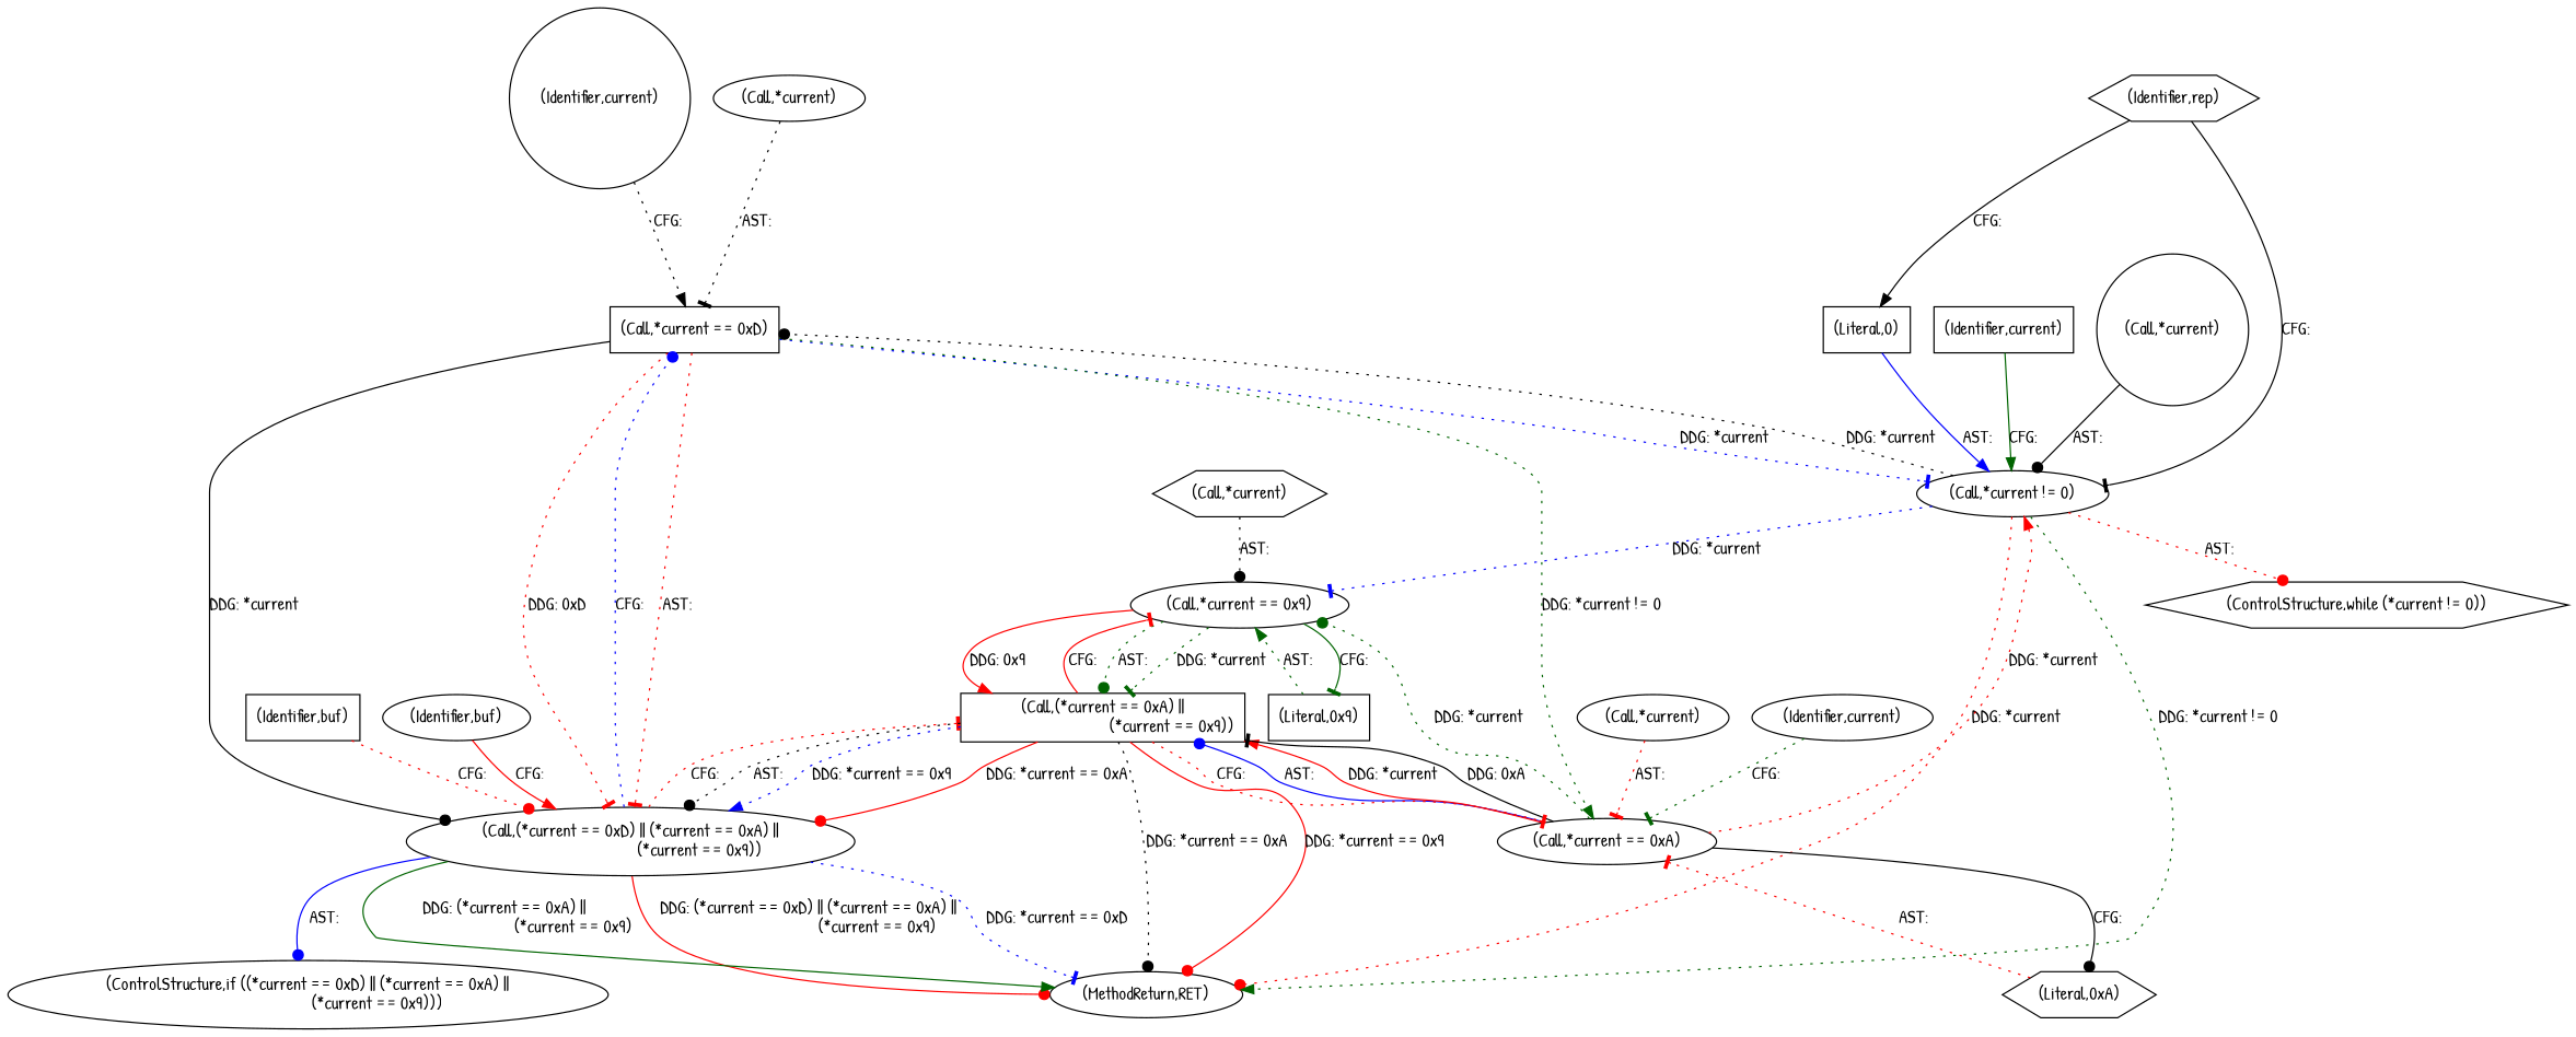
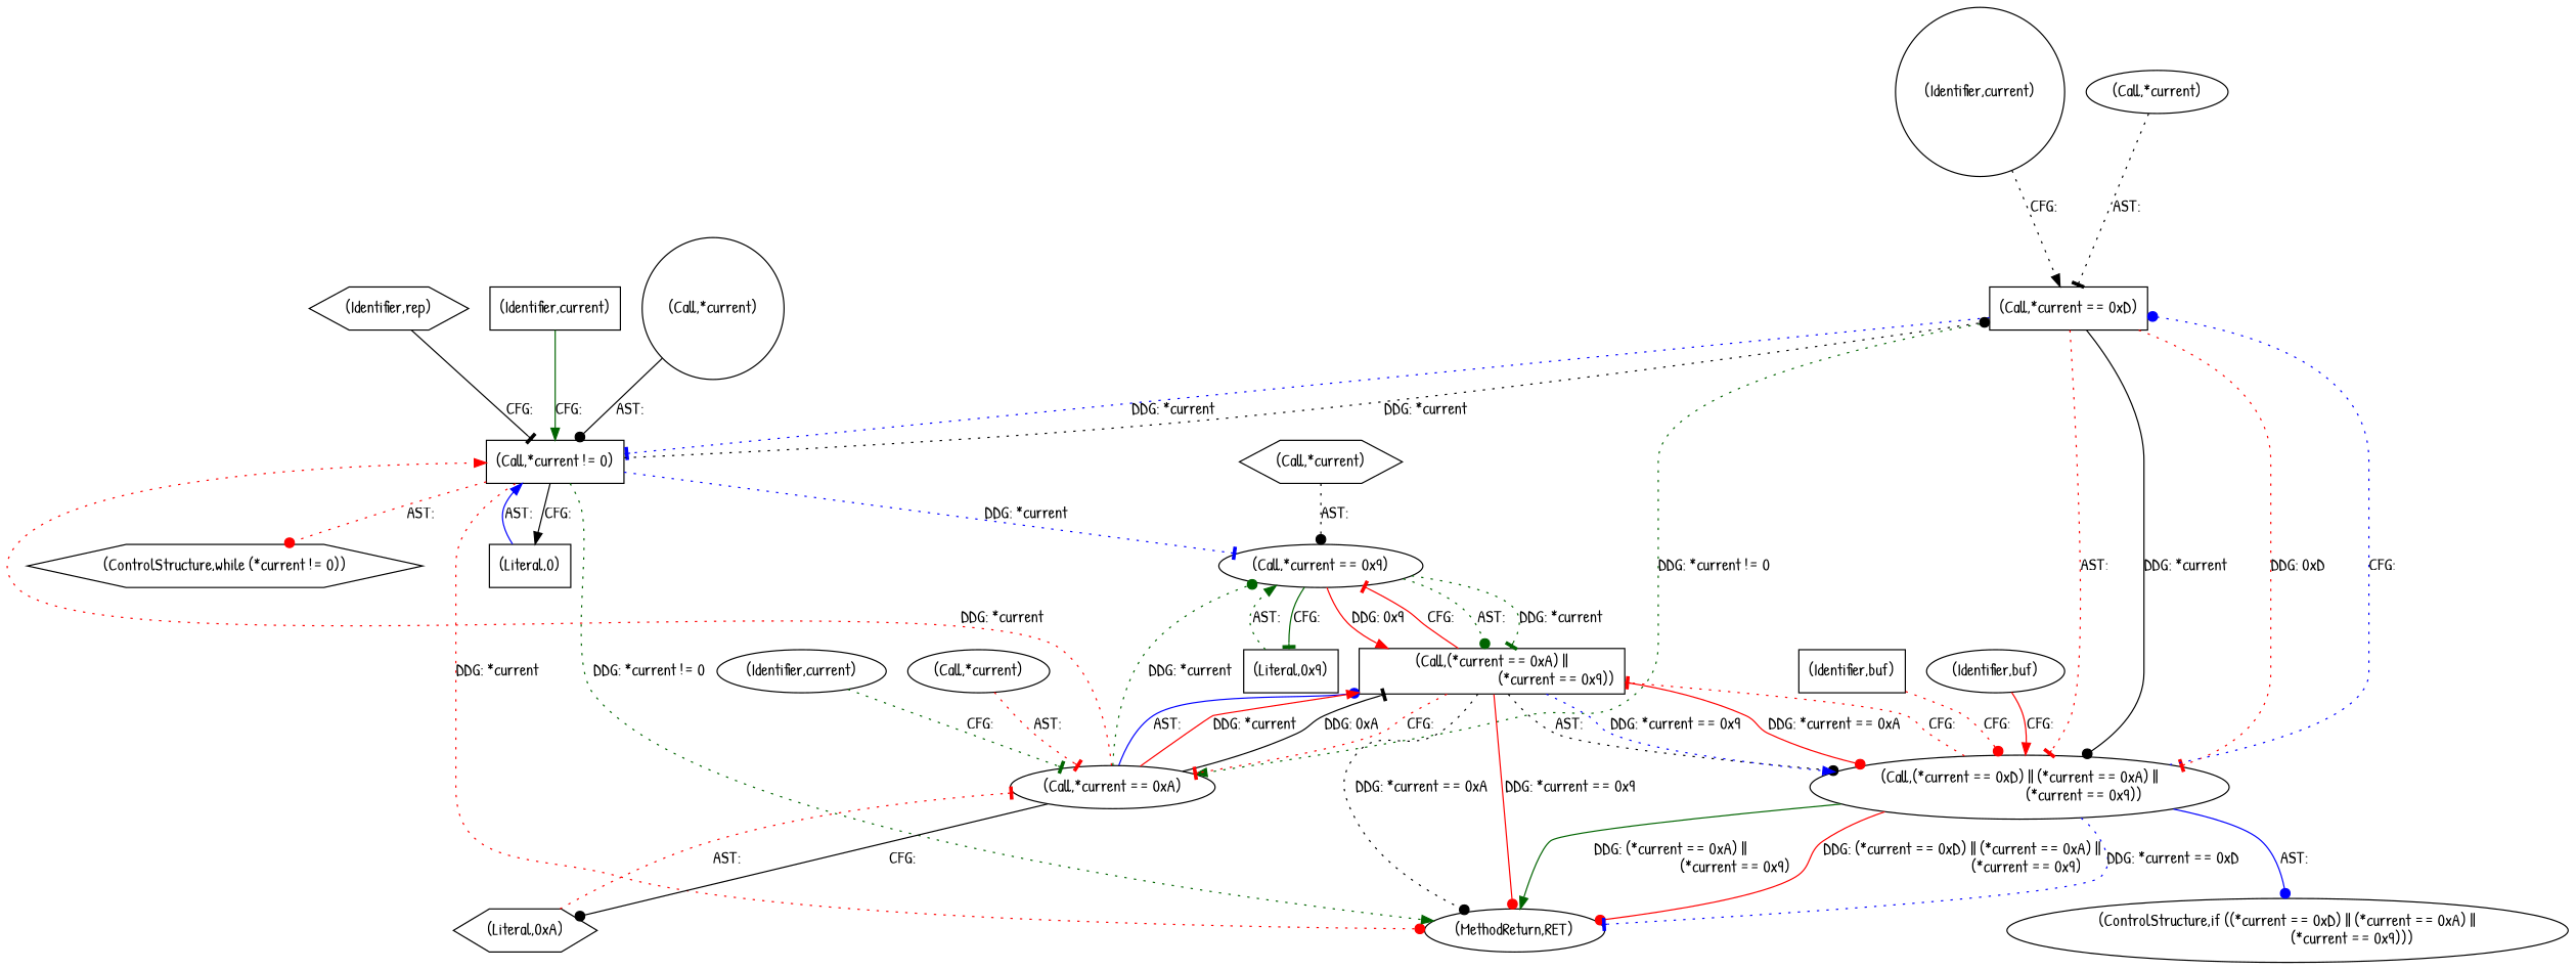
  digraph {
    fontname="Patrick Hand"
    node [fontname="Patrick Hand" shape=ellipse]
    edge [arrowhead=dot color=red fontname="Patrick Hand" style=dotted]
    n1 [label="(Call,*current == 0xD)" shape=box]
-   n2 [label="(Call,*current != 0)"]
+   n2 [label="(Call,*current != 0)" shape=box]
    n3 [label="(Call,*current == 0xA)"]
    n4 [label="(Call,(*current == 0xD) || (*current == 0xA) ||\n                                    (*current == 0x9))"]
    n5 [label="(ControlStructure,while (*current != 0))" shape=hexagon]
    n6 [label="(MethodReturn,RET)"]
    n7 [label="(Literal,0)" shape=box]
    n8 [label="(Call,*current == 0x9)"]
    n9 [label="(Call,(*current == 0xA) ||\n                                    (*current == 0x9))" shape=box]
    n10 [label="(Literal,0xA)" shape=hexagon]
    n11 [label="(ControlStructure,if ((*current == 0xD) || (*current == 0xA) ||\n                                    (*current == 0x9)))"]
    n12 [label="(Literal,0x9)" shape=box]
    n13 [label="(Identifier,rep)" shape=hexagon]
    n14 [label="(Identifier,buf)" shape=box]
    n15 [label="(Call,*current)"]
    n16 [label="(Identifier,current)" shape=box]
    n17 [label="(Identifier,current)"]
    n18 [label="(Call,*current)" shape=circle]
    n19 [label="(Identifier,buf)"]
    n20 [label="(Identifier,current)" shape=circle]
    n21 [label="(Call,*current)" shape=hexagon]
    n22 [label="(Call,*current)"]
    n1 -> n2 [arrowhead=tee color=blue label="DDG: *current"]
    n1 -> n3 [arrowhead=normal color=darkgreen label="DDG: *current != 0"]
    n1 -> n4 [arrowhead=tee label="AST: "]
    n1 -> n4 [color=black label="DDG: *current" style=solid]
    n1 -> n4 [arrowhead=tee label="DDG: 0xD"]
    n2 -> n1 [color=black label="DDG: *current"]
    n2 -> n5 [label="AST: "]
    n2 -> n6 [label="DDG: *current"]
    n2 -> n6 [arrowhead=normal color=darkgreen label="DDG: *current != 0"]
-   n13 -> n7 [arrowhead=normal color=black label="CFG: " style=solid]
+   n2 -> n7 [arrowhead=normal color=black label="CFG: " style=solid]
    n2 -> n8 [arrowhead=tee color=blue label="DDG: *current"]
    n3 -> n2 [arrowhead=normal label="DDG: *current"]
    n3 -> n8 [color=darkgreen label="DDG: *current"]
    n3 -> n9 [color=blue label="AST: " style=solid]
    n3 -> n9 [arrowhead=normal label="DDG: *current" style=solid]
    n3 -> n9 [arrowhead=tee color=black label="DDG: 0xA" style=solid]
    n3 -> n10 [color=black label="CFG: " style=solid]
    n4 -> n1 [color=blue label="CFG: "]
    n4 -> n6 [label="DDG: (*current == 0xD) || (*current == 0xA) ||\n                                    (*current == 0x9)" style=solid]
    n4 -> n6 [arrowhead=tee color=blue label="DDG: *current == 0xD"]
    n4 -> n6 [arrowhead=normal color=darkgreen label="DDG: (*current == 0xA) ||\n                                    (*current == 0x9)" style=solid]
    n4 -> n9 [arrowhead=tee label="CFG: "]
    n4 -> n11 [color=blue label="AST: " style=solid]
    n7 -> n2 [arrowhead=normal color=blue label="AST: " style=solid]
    n8 -> n9 [color=darkgreen label="AST: "]
    n8 -> n9 [arrowhead=tee color=darkgreen label="DDG: *current"]
    n8 -> n9 [arrowhead=normal label="DDG: 0x9" style=solid]
    n8 -> n12 [arrowhead=tee color=darkgreen label="CFG: " style=solid]
    n9 -> n3 [arrowhead=tee label="CFG: "]
    n9 -> n4 [color=black label="AST: "]
    n9 -> n4 [label="DDG: *current == 0xA" style=solid]
    n9 -> n4 [arrowhead=normal color=blue label="DDG: *current == 0x9"]
    n9 -> n6 [color=black label="DDG: *current == 0xA"]
    n9 -> n6 [label="DDG: *current == 0x9" style=solid]
    n9 -> n8 [arrowhead=tee label="CFG: " style=solid]
    n10 -> n3 [arrowhead=tee label="AST: "]
    n12 -> n8 [arrowhead=normal color=darkgreen label="AST: "]
    n13 -> n2 [arrowhead=tee color=black label="CFG: " style=solid]
    n14 -> n4 [label="CFG: "]
    n15 -> n3 [arrowhead=tee label="AST: "]
    n16 -> n2 [arrowhead=normal color=darkgreen label="CFG: " style=solid]
    n17 -> n3 [arrowhead=tee color=darkgreen label="CFG: "]
    n18 -> n2 [color=black label="AST: " style=solid]
    n19 -> n4 [arrowhead=normal label="CFG: " style=solid]
    n20 -> n1 [arrowhead=normal color=black label="CFG: "]
    n21 -> n8 [color=black label="AST: "]
    n22 -> n1 [arrowhead=tee color=black label="AST: "]
  }
